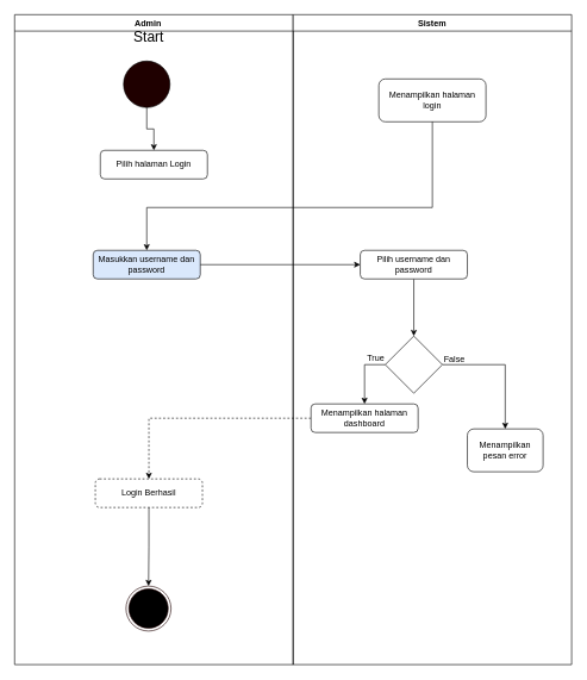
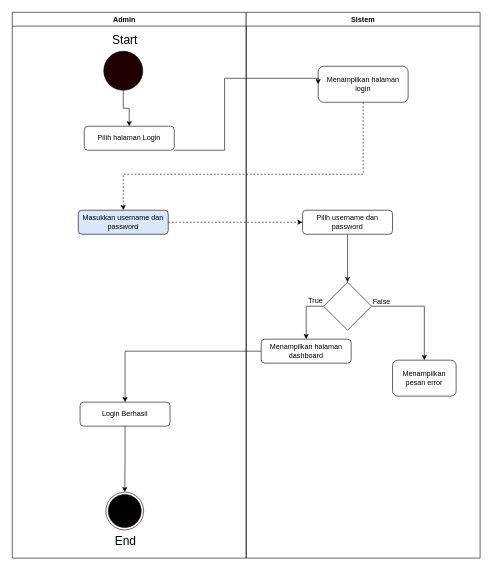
  <mxCell id="0" />
  <mxCell id="1" parent="0" />
  <mxCell id="2" value="Admin&lt;span style=&quot;white-space: pre;&quot;&gt;&#09;&lt;/span&gt;" style="swimlane;whiteSpace=wrap;html=1;startSize=23;" parent="1" vertex="1"><mxGeometry x="20" y="20" width="390" height="910" as="geometry"><mxRectangle x="200" y="410" width="90" height="30" as="alternateBounds" /></mxGeometry></mxCell>
  <mxCell id="3" value="Pilih halaman Login" style="rounded=1;whiteSpace=wrap;html=1;" parent="2" vertex="1"><mxGeometry x="120" y="190" width="150" height="40" as="geometry" /></mxCell>
  <mxCell id="4" value="Masukkan username dan password" style="rounded=1;whiteSpace=wrap;html=1;fillColor=#dae8fc;" parent="2" vertex="1"><mxGeometry x="110" y="330" width="150" height="40" as="geometry" /></mxCell>
  <mxCell id="5" style="edgeStyle=orthogonalEdgeStyle;rounded=0;orthogonalLoop=1;jettySize=auto;html=1;entryX=0.5;entryY=0;entryDx=0;entryDy=0;" edge="1" parent="2" source="6" target="3"><mxGeometry relative="1" as="geometry" /></mxCell>
  <mxCell id="6" value="" style="ellipse;whiteSpace=wrap;html=1;aspect=fixed;fillColor=#1F0000;" vertex="1" parent="2"><mxGeometry x="152.5" y="65" width="65" height="65" as="geometry" /></mxCell>
- <mxCell id="7" value="Start" style="text;html=1;align=center;verticalAlign=middle;whiteSpace=wrap;rounded=0;fontSize=20;" vertex="1" parent="2"><mxGeometry x="157.5" y="15" width="60" height="30" as="geometry" /></mxCell>
+ <mxCell id="7" value="Start" style="text;html=1;align=center;verticalAlign=middle;whiteSpace=wrap;rounded=0;fontSize=20;" vertex="1" parent="2"><mxGeometry x="157.5" y="30" width="60" height="30" as="geometry" /></mxCell>
  <mxCell id="8" value="" style="group" vertex="1" connectable="0" parent="2"><mxGeometry x="156" y="800" width="63" height="95" as="geometry" /></mxCell>
  <mxCell id="9" value="" style="ellipse;html=1;shape=endState;fillColor=#000000;strokeColor=#1F0000;" vertex="1" parent="8"><mxGeometry width="63" height="63" as="geometry" /></mxCell>
+ <mxCell id="10" value="End" style="text;html=1;align=center;verticalAlign=middle;whiteSpace=wrap;rounded=0;fontSize=20;" vertex="1" parent="8"><mxGeometry x="3" y="65" width="60" height="30" as="geometry" /></mxCell>
  <mxCell id="11" value="Sistem" style="swimlane;whiteSpace=wrap;html=1;" parent="1" vertex="1"><mxGeometry x="410" y="20" width="390" height="910" as="geometry" /></mxCell>
  <mxCell id="12" value="Menampilkan halaman login" style="rounded=1;whiteSpace=wrap;html=1;" parent="11" vertex="1"><mxGeometry x="120" y="90" width="150" height="60" as="geometry" /></mxCell>
  <mxCell id="13" style="edgeStyle=orthogonalEdgeStyle;rounded=0;orthogonalLoop=1;jettySize=auto;html=1;entryX=0.5;entryY=0;entryDx=0;entryDy=0;exitX=0;exitY=0.5;exitDx=0;exitDy=0;" edge="1" parent="11" source="15" target="17"><mxGeometry relative="1" as="geometry" /></mxCell>
  <mxCell id="14" style="edgeStyle=orthogonalEdgeStyle;rounded=0;orthogonalLoop=1;jettySize=auto;html=1;entryX=0.5;entryY=0;entryDx=0;entryDy=0;" edge="1" parent="11" source="15" target="20"><mxGeometry relative="1" as="geometry" /></mxCell>
  <mxCell id="15" value="" style="rhombus;whiteSpace=wrap;html=1;" parent="11" vertex="1"><mxGeometry x="129" y="450" width="80" height="80" as="geometry" /></mxCell>
- <mxCell id="16" style="edgeStyle=orthogonalEdgeStyle;rounded=0;orthogonalLoop=1;jettySize=auto;html=1;dashed=1;" edge="1" parent="11" source="17" target="21"><mxGeometry relative="1" as="geometry" /></mxCell>
+ <mxCell id="16" style="edgeStyle=orthogonalEdgeStyle;rounded=0;orthogonalLoop=1;jettySize=auto;html=1;" edge="1" parent="11" source="17" target="21"><mxGeometry relative="1" as="geometry" /></mxCell>
  <mxCell id="17" value="Menampilkan halaman dashboard" style="rounded=1;whiteSpace=wrap;html=1;" parent="11" vertex="1"><mxGeometry x="25" y="545" width="150" height="40" as="geometry" /></mxCell>
  <mxCell id="18" style="edgeStyle=orthogonalEdgeStyle;rounded=0;orthogonalLoop=1;jettySize=auto;html=1;entryX=0.5;entryY=0;entryDx=0;entryDy=0;" edge="1" parent="11" source="19" target="15"><mxGeometry relative="1" as="geometry" /></mxCell>
  <mxCell id="19" value="Pilih username dan password" style="rounded=1;whiteSpace=wrap;html=1;" vertex="1" parent="11"><mxGeometry x="94" y="330" width="150" height="40" as="geometry" /></mxCell>
  <mxCell id="20" value="Menampilkan pesan error" style="rounded=1;whiteSpace=wrap;html=1;" vertex="1" parent="11"><mxGeometry x="244" y="580" width="106" height="60" as="geometry" /></mxCell>
- <mxCell id="21" value="Login Berhasil" style="rounded=1;whiteSpace=wrap;html=1;dashed=1;" vertex="1" parent="11"><mxGeometry x="-277" y="650" width="150" height="40" as="geometry" /></mxCell>
+ <mxCell id="21" value="Login Berhasil" style="rounded=1;whiteSpace=wrap;html=1;" vertex="1" parent="11"><mxGeometry x="-277" y="650" width="150" height="40" as="geometry" /></mxCell>
  <mxCell id="22" value="False" style="text;html=1;align=center;verticalAlign=middle;whiteSpace=wrap;rounded=0;" vertex="1" parent="11"><mxGeometry x="196" y="468" width="60" height="30" as="geometry" /></mxCell>
- <mxCell id="24" style="edgeStyle=orthogonalEdgeStyle;rounded=0;orthogonalLoop=1;jettySize=auto;html=1;entryX=0.5;entryY=0;entryDx=0;entryDy=0;" edge="1" parent="1" source="12" target="4"><mxGeometry relative="1" as="geometry"><Array as="points"><mxPoint x="605" y="290" /><mxPoint x="205" y="290" /></Array></mxGeometry></mxCell>
- <mxCell id="25" style="edgeStyle=orthogonalEdgeStyle;rounded=0;orthogonalLoop=1;jettySize=auto;html=1;entryX=0;entryY=0.5;entryDx=0;entryDy=0;" edge="1" parent="1" source="4" target="19"><mxGeometry relative="1" as="geometry" /></mxCell>
+ <mxCell id="23" style="edgeStyle=orthogonalEdgeStyle;rounded=0;orthogonalLoop=1;jettySize=auto;html=1;entryX=0;entryY=0.5;entryDx=0;entryDy=0;" edge="1" parent="1" source="3" target="12"><mxGeometry relative="1" as="geometry"><Array as="points"><mxPoint x="374" y="250" /><mxPoint x="374" y="130" /></Array></mxGeometry></mxCell>
+ <mxCell id="24" style="edgeStyle=orthogonalEdgeStyle;rounded=0;orthogonalLoop=1;jettySize=auto;html=1;entryX=0.5;entryY=0;entryDx=0;entryDy=0;dashed=1;" edge="1" parent="1" source="12" target="4"><mxGeometry relative="1" as="geometry"><Array as="points"><mxPoint x="605" y="290" /><mxPoint x="205" y="290" /></Array></mxGeometry></mxCell>
+ <mxCell id="25" style="edgeStyle=orthogonalEdgeStyle;rounded=0;orthogonalLoop=1;jettySize=auto;html=1;entryX=0;entryY=0.5;entryDx=0;entryDy=0;dashed=1;" edge="1" parent="1" source="4" target="19"><mxGeometry relative="1" as="geometry" /></mxCell>
  <mxCell id="26" style="edgeStyle=orthogonalEdgeStyle;rounded=0;orthogonalLoop=1;jettySize=auto;html=1;entryX=0.5;entryY=0;entryDx=0;entryDy=0;" edge="1" parent="1" source="21" target="9"><mxGeometry relative="1" as="geometry" /></mxCell>
  <mxCell id="27" value="True" style="text;html=1;align=center;verticalAlign=middle;whiteSpace=wrap;rounded=0;" vertex="1" parent="1"><mxGeometry x="496" y="487" width="60" height="30" as="geometry" /></mxCell>
